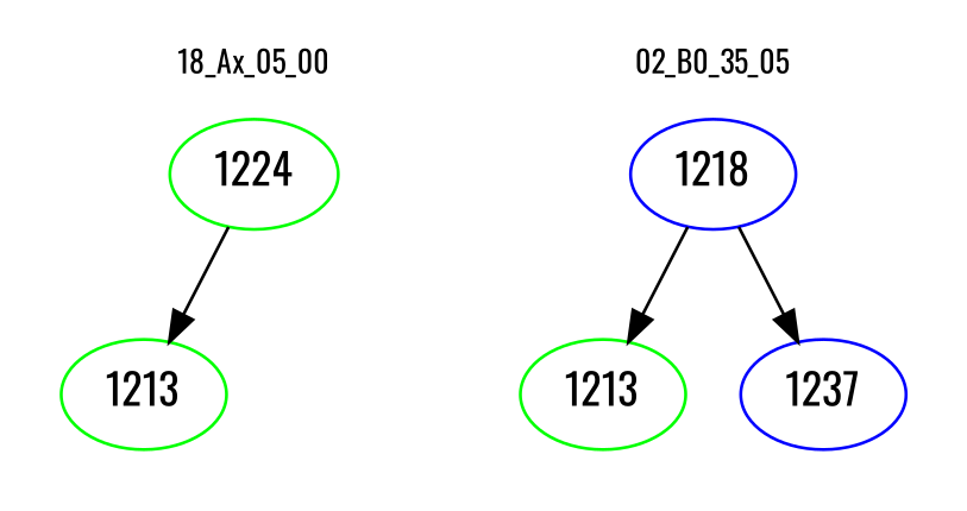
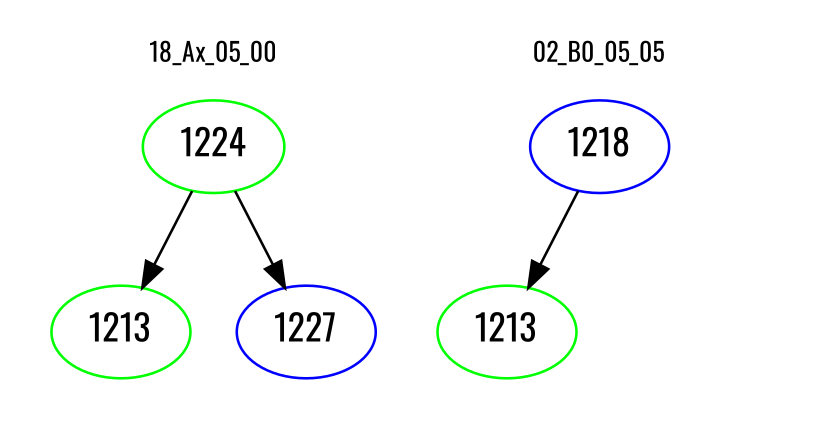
  digraph {
    fontname=Oswald
    node [color=green fontname=Oswald]
    edge [color=black fontname=Oswald]
    n1 [label=1224]
    n2 [label=1213]
+   n3 [color=blue label=1227]
    n4 [color=blue label=1218]
    n5 [label=1213]
-   n6 [color=blue label=1237]
    subgraph cluster_1 {
      color=white
      fontsize=10
      label="18_Ax_05_00"
      n1
      n2
+     n3
    }
    subgraph cluster_2 {
      color=white
      fontsize=10
-     label="02_B0_35_05"
+     label="02_B0_05_05"
      n4
      n5
-     n6
    }
    n1 -> n2
+   n1 -> n3
    n4 -> n5
-   n4 -> n6
  }
